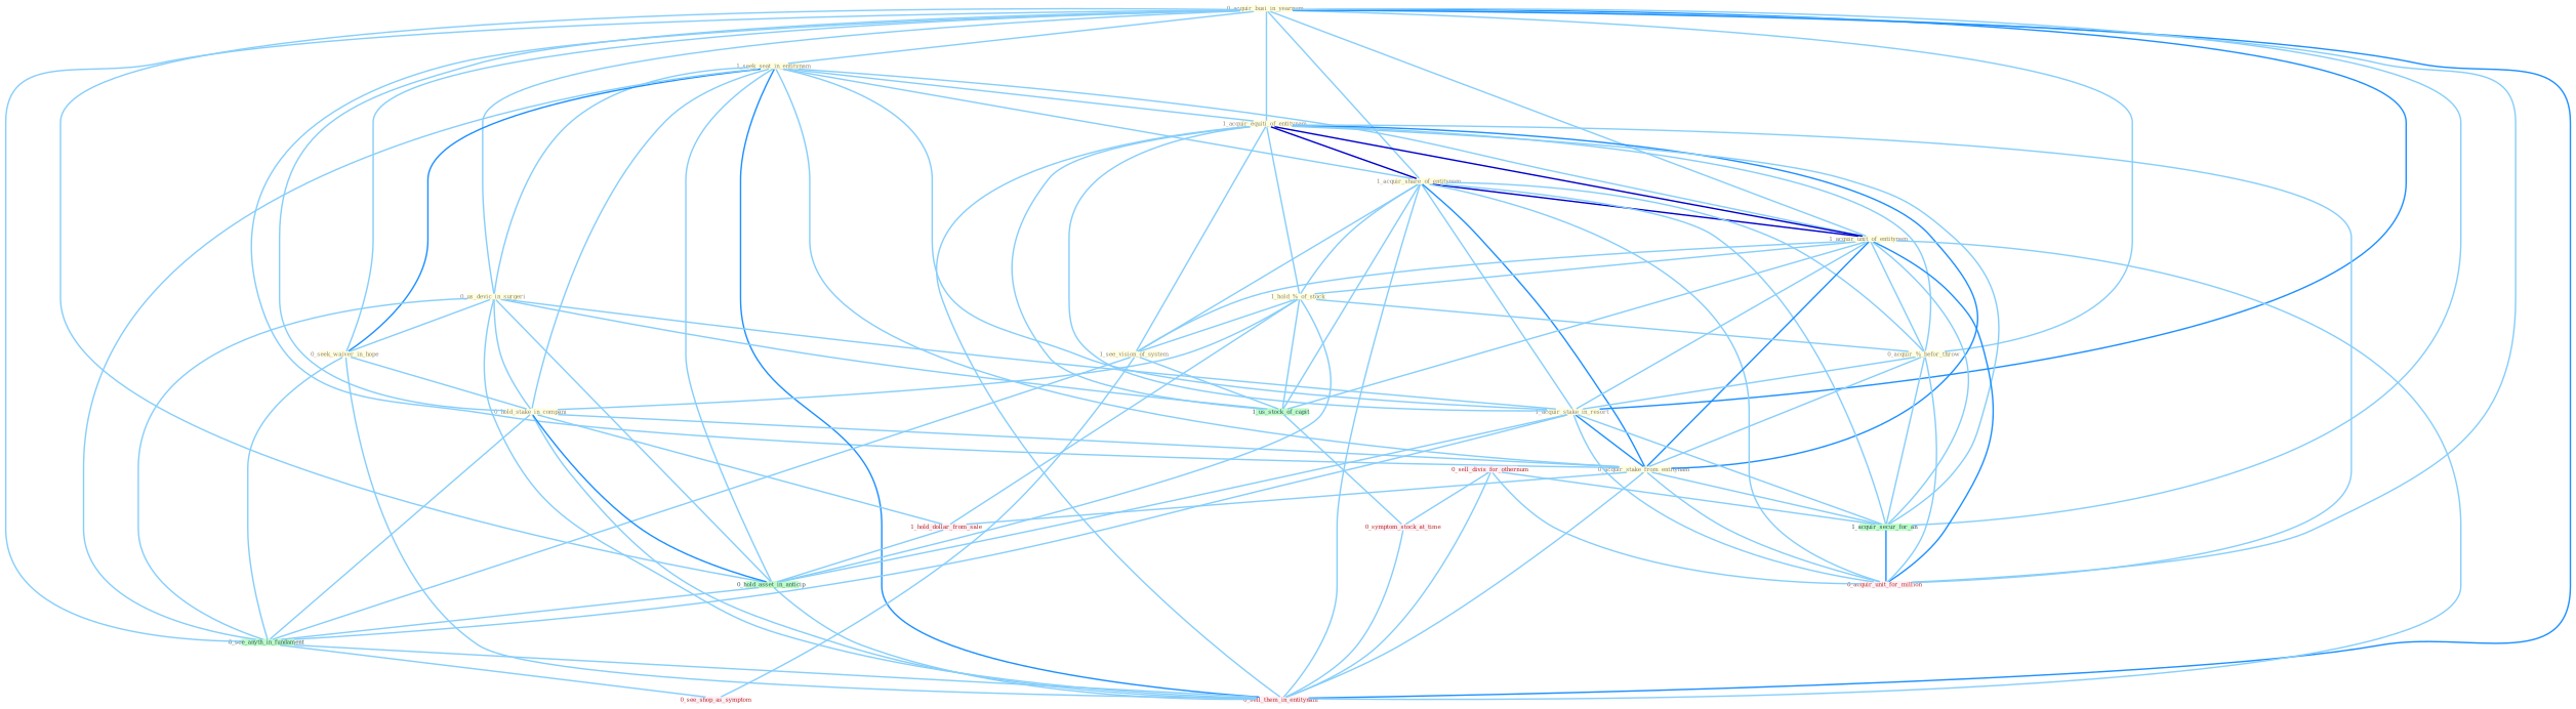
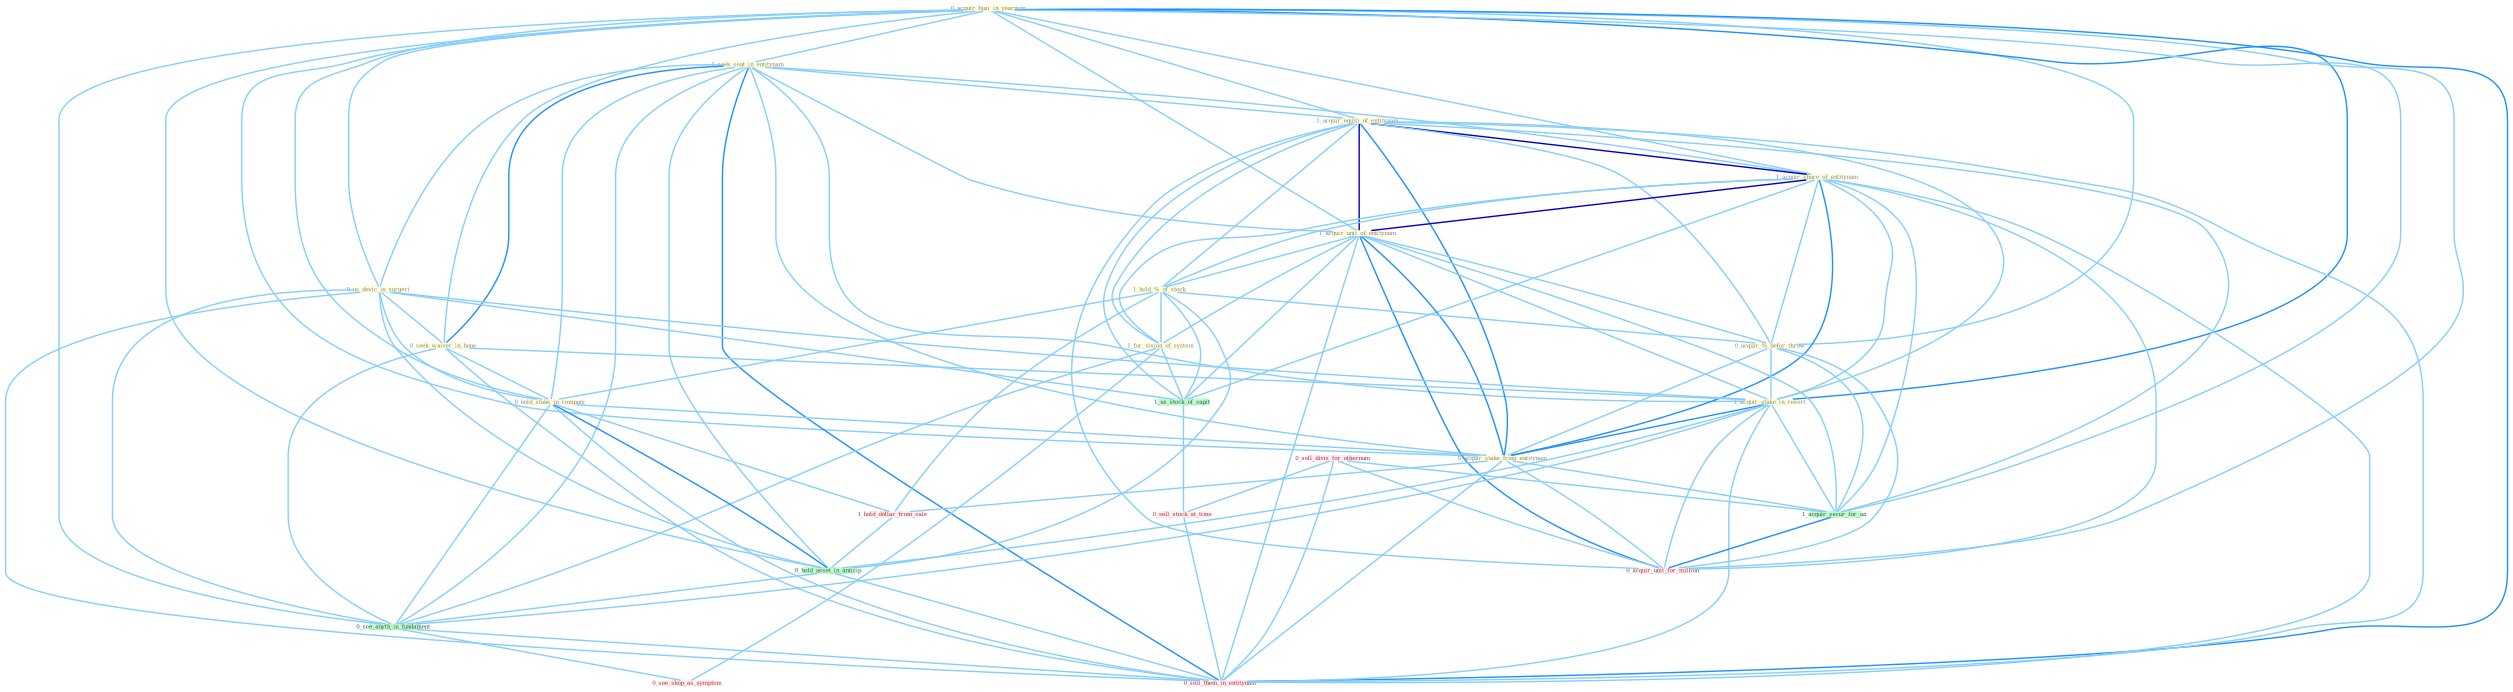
  graph {
    node [color="#ffffe0" fixedsize=true fontcolor="#8b7d6b" fontsize=4 shape=polygon style=filled]
    edge [color="#87cefa" w=1]
    "0_acquir_busi_in_yearnum " [height=.06 width=.5]
    "1_seek_seat_in_entitynam " [height=.06 width=.5]
    "1_acquir_equiti_of_entitynam " [height=.06 width=.5]
    "1_acquir_share_of_entitynam " [height=.06 width=.5]
    "1_acquir_unit_of_entitynam " [height=.06 width=.5]
    "0_us_devic_in_surgeri " [height=.06 width=.5]
    "1_hold_%_of_stock " [height=.06 width=.5]
-   "1_see_vision_of_system " [height=.06 width=.5]
+   "1_see_vision_of_system " [height=.06 width=.5 label="1_for_vision_of_system"]
    "0_seek_waiver_in_hope " [height=.06 width=.5]
    "0_acquir_%_befor_throw " [height=.06 width=.5]
    "0_hold_stake_in_compani " [height=.06 width=.5]
    "1_acquir_stake_in_resort " [height=.06 width=.5]
    "0_acquir_stake_from_entitynam " [height=.06 width=.5]
    "0_sell_divis_for_othernum " [color="#fff0f5" fontcolor="#b22222" height=.06 width=.5]
    "1_hold_dollar_from_sale " [color="#fff0f5" fontcolor="#b22222" height=.06 width=.5]
-   "0_sell_stock_at_time " [color="#fff0f5" fontcolor="#b22222" height=.06 width=.5 label="0_symptom_stock_at_time"]
+   "0_sell_stock_at_time " [color="#fff0f5" fontcolor="#b22222" height=.06 width=.5]
    "0_acquir_unit_for_million " [color="#fff0f5" fontcolor="#b22222" height=.06 width=.5]
    "0_see_shop_as_symptom " [color="#fff0f5" fontcolor="#b22222" height=.06 width=.5]
    "0_sell_them_in_entitynam " [color="#fff0f5" fontcolor="#b22222" height=.06 width=.5]
    "1_acquir_secur_for_an " [color="#BDFCC9" fontcolor="#2f4f4f" height=.06 width=.5]
    "0_hold_asset_in_anticip " [color="#BDFCC9" fontcolor="#2f4f4f" height=.06 width=.5]
    "0_see_anyth_in_fundament " [color="#BDFCC9" fontcolor="#2f4f4f" height=.06 width=.5]
    "1_us_stock_of_capit " [color="#BDFCC9" fontcolor="#2f4f4f" height=.06 width=.5]
    subgraph sub_1 {
      "0_acquir_busi_in_yearnum "
      "1_seek_seat_in_entitynam "
      "1_acquir_equiti_of_entitynam "
      "1_acquir_share_of_entitynam "
      "1_acquir_unit_of_entitynam "
      "0_us_devic_in_surgeri "
      "1_hold_%_of_stock "
      "1_see_vision_of_system "
      "0_seek_waiver_in_hope "
      "0_acquir_%_befor_throw "
      "0_hold_stake_in_compani "
      "1_acquir_stake_in_resort "
      "0_acquir_stake_from_entitynam "
    }
    subgraph sub_2 {
      "0_sell_divis_for_othernum "
      "1_hold_dollar_from_sale "
      "0_sell_stock_at_time "
      "0_acquir_unit_for_million "
      "0_see_shop_as_symptom "
      "0_sell_them_in_entitynam "
    }
    "0_acquir_busi_in_yearnum " -- "1_seek_seat_in_entitynam "
    "0_acquir_busi_in_yearnum " -- "1_acquir_equiti_of_entitynam "
    "0_acquir_busi_in_yearnum " -- "1_acquir_share_of_entitynam "
    "0_acquir_busi_in_yearnum " -- "1_acquir_unit_of_entitynam "
    "0_acquir_busi_in_yearnum " -- "0_us_devic_in_surgeri "
    "0_acquir_busi_in_yearnum " -- "0_seek_waiver_in_hope "
    "0_acquir_busi_in_yearnum " -- "0_acquir_%_befor_throw "
    "0_acquir_busi_in_yearnum " -- "0_hold_stake_in_compani "
    "0_acquir_busi_in_yearnum " -- "1_acquir_stake_in_resort " [color="#1e90ff" w=2]
    "0_acquir_busi_in_yearnum " -- "0_acquir_stake_from_entitynam "
    "0_acquir_busi_in_yearnum " -- "0_acquir_unit_for_million "
    "0_acquir_busi_in_yearnum " -- "0_sell_them_in_entitynam " [color="#1e90ff"]
    "0_acquir_busi_in_yearnum " -- "1_acquir_secur_for_an "
    "0_acquir_busi_in_yearnum " -- "0_hold_asset_in_anticip "
    "0_acquir_busi_in_yearnum " -- "0_see_anyth_in_fundament "
    "1_seek_seat_in_entitynam " -- "1_acquir_equiti_of_entitynam "
    "1_seek_seat_in_entitynam " -- "1_acquir_share_of_entitynam "
    "1_seek_seat_in_entitynam " -- "1_acquir_unit_of_entitynam "
    "1_seek_seat_in_entitynam " -- "0_us_devic_in_surgeri "
    "1_seek_seat_in_entitynam " -- "0_seek_waiver_in_hope " [color="#1e90ff" w=2]
    "1_seek_seat_in_entitynam " -- "0_hold_stake_in_compani "
    "1_seek_seat_in_entitynam " -- "1_acquir_stake_in_resort "
    "1_seek_seat_in_entitynam " -- "0_acquir_stake_from_entitynam "
    "1_seek_seat_in_entitynam " -- "0_sell_them_in_entitynam " [color="#1e90ff" w=2]
    "1_seek_seat_in_entitynam " -- "0_hold_asset_in_anticip "
    "1_seek_seat_in_entitynam " -- "0_see_anyth_in_fundament "
    "1_acquir_equiti_of_entitynam " -- "1_acquir_share_of_entitynam " [color="#0000cd" w=3]
    "1_acquir_equiti_of_entitynam " -- "1_acquir_unit_of_entitynam " [color="#0000cd" w=3]
    "1_acquir_equiti_of_entitynam " -- "1_hold_%_of_stock "
    "1_acquir_equiti_of_entitynam " -- "1_see_vision_of_system "
    "1_acquir_equiti_of_entitynam " -- "0_acquir_%_befor_throw "
    "1_acquir_equiti_of_entitynam " -- "1_acquir_stake_in_resort "
    "1_acquir_equiti_of_entitynam " -- "0_acquir_stake_from_entitynam " [color="#1e90ff" w=2]
    "1_acquir_equiti_of_entitynam " -- "0_acquir_unit_for_million "
    "1_acquir_equiti_of_entitynam " -- "0_sell_them_in_entitynam "
    "1_acquir_equiti_of_entitynam " -- "1_acquir_secur_for_an "
    "1_acquir_equiti_of_entitynam " -- "1_us_stock_of_capit "
    "1_acquir_share_of_entitynam " -- "1_acquir_unit_of_entitynam " [color="#0000cd" w=3]
    "1_acquir_share_of_entitynam " -- "1_hold_%_of_stock "
    "1_acquir_share_of_entitynam " -- "1_see_vision_of_system "
    "1_acquir_share_of_entitynam " -- "0_acquir_%_befor_throw "
    "1_acquir_share_of_entitynam " -- "1_acquir_stake_in_resort "
    "1_acquir_share_of_entitynam " -- "0_acquir_stake_from_entitynam " [color="#1e90ff" w=2]
    "1_acquir_share_of_entitynam " -- "0_acquir_unit_for_million "
    "1_acquir_share_of_entitynam " -- "0_sell_them_in_entitynam "
    "1_acquir_share_of_entitynam " -- "1_acquir_secur_for_an "
    "1_acquir_share_of_entitynam " -- "1_us_stock_of_capit "
    "1_acquir_unit_of_entitynam " -- "1_hold_%_of_stock "
    "1_acquir_unit_of_entitynam " -- "1_see_vision_of_system "
    "1_acquir_unit_of_entitynam " -- "0_acquir_%_befor_throw "
    "1_acquir_unit_of_entitynam " -- "1_acquir_stake_in_resort "
    "1_acquir_unit_of_entitynam " -- "0_acquir_stake_from_entitynam " [color="#1e90ff" w=2]
    "1_acquir_unit_of_entitynam " -- "0_acquir_unit_for_million " [color="#1e90ff" w=2]
    "1_acquir_unit_of_entitynam " -- "0_sell_them_in_entitynam "
    "1_acquir_unit_of_entitynam " -- "1_acquir_secur_for_an "
    "1_acquir_unit_of_entitynam " -- "1_us_stock_of_capit "
    "0_us_devic_in_surgeri " -- "0_seek_waiver_in_hope "
    "0_us_devic_in_surgeri " -- "0_hold_stake_in_compani "
    "0_us_devic_in_surgeri " -- "1_acquir_stake_in_resort "
    "0_us_devic_in_surgeri " -- "0_sell_them_in_entitynam "
    "0_us_devic_in_surgeri " -- "0_hold_asset_in_anticip "
    "0_us_devic_in_surgeri " -- "0_see_anyth_in_fundament "
    "0_us_devic_in_surgeri " -- "1_us_stock_of_capit "
    "1_hold_%_of_stock " -- "1_see_vision_of_system "
    "1_hold_%_of_stock " -- "0_acquir_%_befor_throw "
    "1_hold_%_of_stock " -- "0_hold_stake_in_compani "
    "1_hold_%_of_stock " -- "1_hold_dollar_from_sale "
    "1_hold_%_of_stock " -- "0_hold_asset_in_anticip "
    "1_hold_%_of_stock " -- "1_us_stock_of_capit "
    "1_see_vision_of_system " -- "0_see_shop_as_symptom "
    "1_see_vision_of_system " -- "0_see_anyth_in_fundament "
    "1_see_vision_of_system " -- "1_us_stock_of_capit "
    "0_seek_waiver_in_hope " -- "0_hold_stake_in_compani "
+   "0_seek_waiver_in_hope " -- "1_acquir_stake_in_resort "
    "0_seek_waiver_in_hope " -- "0_sell_them_in_entitynam "
    "0_seek_waiver_in_hope " -- "0_see_anyth_in_fundament "
    "0_acquir_%_befor_throw " -- "1_acquir_stake_in_resort "
    "0_acquir_%_befor_throw " -- "0_acquir_stake_from_entitynam "
    "0_acquir_%_befor_throw " -- "0_acquir_unit_for_million "
    "0_acquir_%_befor_throw " -- "1_acquir_secur_for_an "
    "0_hold_stake_in_compani " -- "0_acquir_stake_from_entitynam "
    "0_hold_stake_in_compani " -- "1_hold_dollar_from_sale "
    "0_hold_stake_in_compani " -- "0_sell_them_in_entitynam "
    "0_hold_stake_in_compani " -- "0_hold_asset_in_anticip " [color="#1e90ff" w=2]
    "0_hold_stake_in_compani " -- "0_see_anyth_in_fundament "
    "1_acquir_stake_in_resort " -- "0_acquir_stake_from_entitynam " [color="#1e90ff" w=2]
    "1_acquir_stake_in_resort " -- "0_acquir_unit_for_million "
+   "1_acquir_stake_in_resort " -- "0_sell_them_in_entitynam "
    "1_acquir_stake_in_resort " -- "1_acquir_secur_for_an "
    "1_acquir_stake_in_resort " -- "0_hold_asset_in_anticip "
    "1_acquir_stake_in_resort " -- "0_see_anyth_in_fundament "
    "0_acquir_stake_from_entitynam " -- "1_hold_dollar_from_sale "
    "0_acquir_stake_from_entitynam " -- "0_acquir_unit_for_million "
    "0_acquir_stake_from_entitynam " -- "0_sell_them_in_entitynam "
    "0_acquir_stake_from_entitynam " -- "1_acquir_secur_for_an "
    "0_sell_divis_for_othernum " -- "0_sell_stock_at_time "
    "0_sell_divis_for_othernum " -- "0_acquir_unit_for_million "
    "0_sell_divis_for_othernum " -- "0_sell_them_in_entitynam "
    "0_sell_divis_for_othernum " -- "1_acquir_secur_for_an "
    "1_hold_dollar_from_sale " -- "0_hold_asset_in_anticip "
    "0_sell_stock_at_time " -- "0_sell_them_in_entitynam "
    "1_acquir_secur_for_an " -- "0_acquir_unit_for_million " [color="#1e90ff" w=2]
    "0_hold_asset_in_anticip " -- "0_sell_them_in_entitynam "
    "0_hold_asset_in_anticip " -- "0_see_anyth_in_fundament "
    "0_see_anyth_in_fundament " -- "0_see_shop_as_symptom "
    "0_see_anyth_in_fundament " -- "0_sell_them_in_entitynam "
    "1_us_stock_of_capit " -- "0_sell_stock_at_time "
  }
